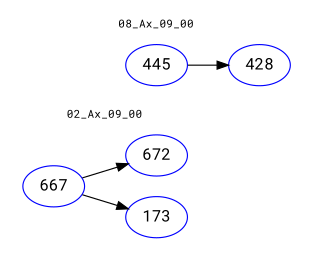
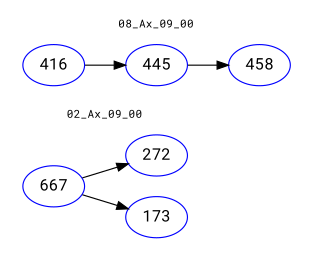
  digraph {
    fontname="Roboto Mono"
    rankdir=LR
    node [color=blue fontname="Roboto Mono"]
    edge [color=black fontname="Roboto Mono"]
    n1 [label=667]
    n2 [label=173]
-   n3 [label=672]
+   n3 [label=272]
+   n4 [label=416]
    n5 [label=445]
-   n6 [label=428]
+   n6 [label=458]
    subgraph cluster_1 {
      color=white
      fontsize=10
      label="02_Ax_09_00"
      n1
      n2
      n3
    }
    subgraph cluster_2 {
      color=white
      fontsize=10
      label="08_Ax_09_00"
+     n4
      n5
      n6
    }
    n1 -> n2
    n1 -> n3
+   n4 -> n5
    n5 -> n6
  }
